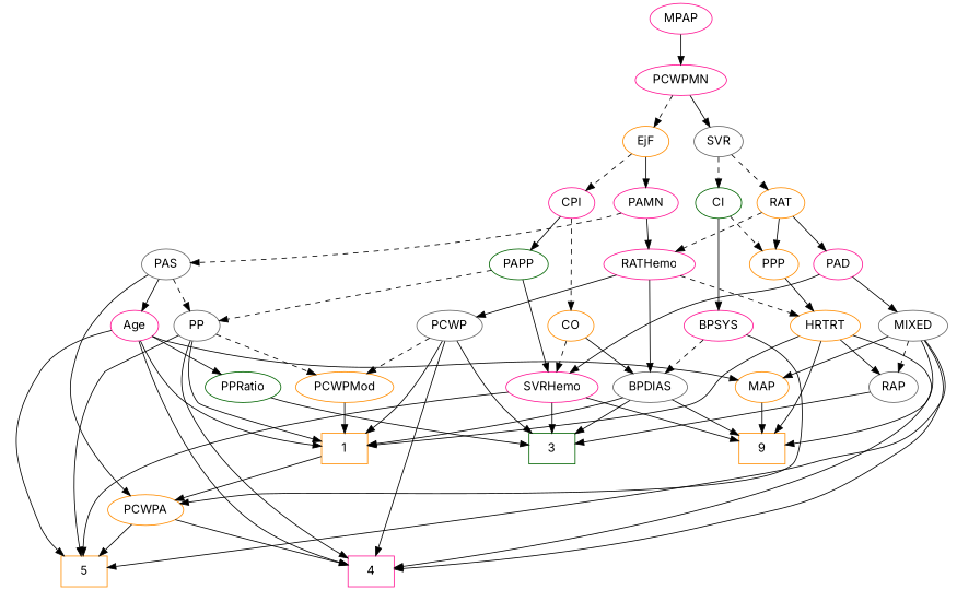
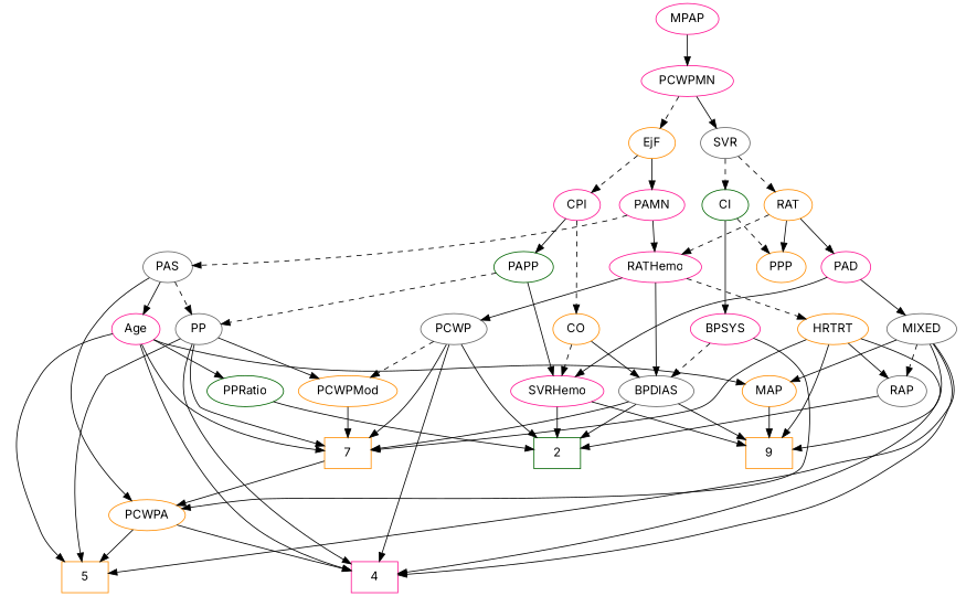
  strict digraph {
    fontname=Inter
    node [color=darkorange fontname=Inter]
    edge [fontname=Inter style=solid]
-   1 [height=0.5 shape=box width=0.75]
+   1 [height=0.5 shape=box width=0.75 label=7]
    PCWPA [height=0.5 width=1.1555]
-   2 [color=darkgreen height=0.5 shape=box width=0.75 label=3]
+   2 [color=darkgreen height=0.5 shape=box width=0.75]
    n4 [height=0.5 label=9 shape=box width=0.75]
    4 [color=deeppink height=0.5 shape=box width=0.75]
    5 [height=0.5 shape=box width=0.75]
    Age [color=deeppink height=0.5 width=0.75]
    MAP [height=0.5 width=0.84854]
    PPRatio [color=darkgreen height=0.5 width=1.1013]
    EjF [height=0.5 width=0.75]
    PAMN [color=deeppink height=0.5 width=1.011]
    CPI [color=deeppink height=0.5 width=0.75]
    PAS [color=gray40 height=0.5 width=0.75]
    RATHemo [color=deeppink height=0.5 width=1.3721]
    CO [height=0.5 width=0.75]
    PAPP [color=darkgreen height=0.5 width=0.88464]
    PP [color=gray40 height=0.5 width=0.75]
    BPDIAS [color=gray40 height=0.5 width=1.1735]
    PCWP [color=gray40 height=0.5 width=0.97491]
    HRTRT [height=0.5 width=1.1013]
    SVRHemo [color=deeppink height=0.5 width=1.3902]
    RAP [color=gray40 height=0.5 width=0.77632]
    MIXED [color=gray40 height=0.5 width=1.1193]
    MPAP [color=deeppink height=0.5 width=0.97491]
    PCWPMN [color=deeppink height=0.5 width=1.3902]
    SVR [color=gray40 height=0.5 width=0.77632]
    RAT [height=0.5 width=0.75827]
    CI [color=darkgreen height=0.5 width=0.75]
    BPSYS [color=deeppink height=0.5 width=1.0471]
    PAD [color=deeppink height=0.5 width=0.79437]
    PCWPMod [height=0.5 width=1.4443]
    PPP [height=0.5 width=0.75]
    1 -> PCWPA
    PCWPA -> 4
    PCWPA -> 5
    Age -> 1
    Age -> 4
    Age -> 5
    Age -> MAP
    Age -> PPRatio
    MAP -> n4
    PPRatio -> 2
    EjF -> PAMN
    EjF -> CPI [style=dashed]
    PAMN -> PAS [style=dashed]
    PAMN -> RATHemo
    CPI -> CO [style=dashed]
    CPI -> PAPP
    PAS -> PCWPA
    PAS -> Age
    PAS -> PP [style=dashed]
    RATHemo -> BPDIAS
    RATHemo -> PCWP
    RATHemo -> HRTRT [style=dashed]
    CO -> BPDIAS
    CO -> SVRHemo [style=dashed]
    PAPP -> PP [style=dashed]
    PAPP -> SVRHemo
    PP -> 1
    PP -> 4
    PP -> 5
-   PP -> PCWPMod [style=dashed]
+   PP -> PCWPMod
    BPDIAS -> 1
    BPDIAS -> 2
    BPDIAS -> n4
    PCWP -> 1
    PCWP -> 2
    PCWP -> 4
    PCWP -> PCWPMod [style=dashed]
    HRTRT -> 1
    HRTRT -> n4
    HRTRT -> 4
    HRTRT -> RAP
    SVRHemo -> 2
    SVRHemo -> n4
-   SVRHemo -> 5
    RAP -> 2
    MIXED -> n4
    MIXED -> 4
    MIXED -> 5
    MIXED -> MAP
    MIXED -> RAP [style=dashed]
    MPAP -> PCWPMN
    PCWPMN -> EjF [style=dashed]
    PCWPMN -> SVR
    SVR -> RAT [style=dashed]
    SVR -> CI [style=dashed]
    RAT -> RATHemo [style=dashed]
    RAT -> PAD
    RAT -> PPP
    CI -> BPSYS
    CI -> PPP [style=dashed]
    BPSYS -> PCWPA
    BPSYS -> BPDIAS [style=dashed]
    PAD -> SVRHemo
    PAD -> MIXED
    PCWPMod -> 1
-   PPP -> HRTRT
  }
